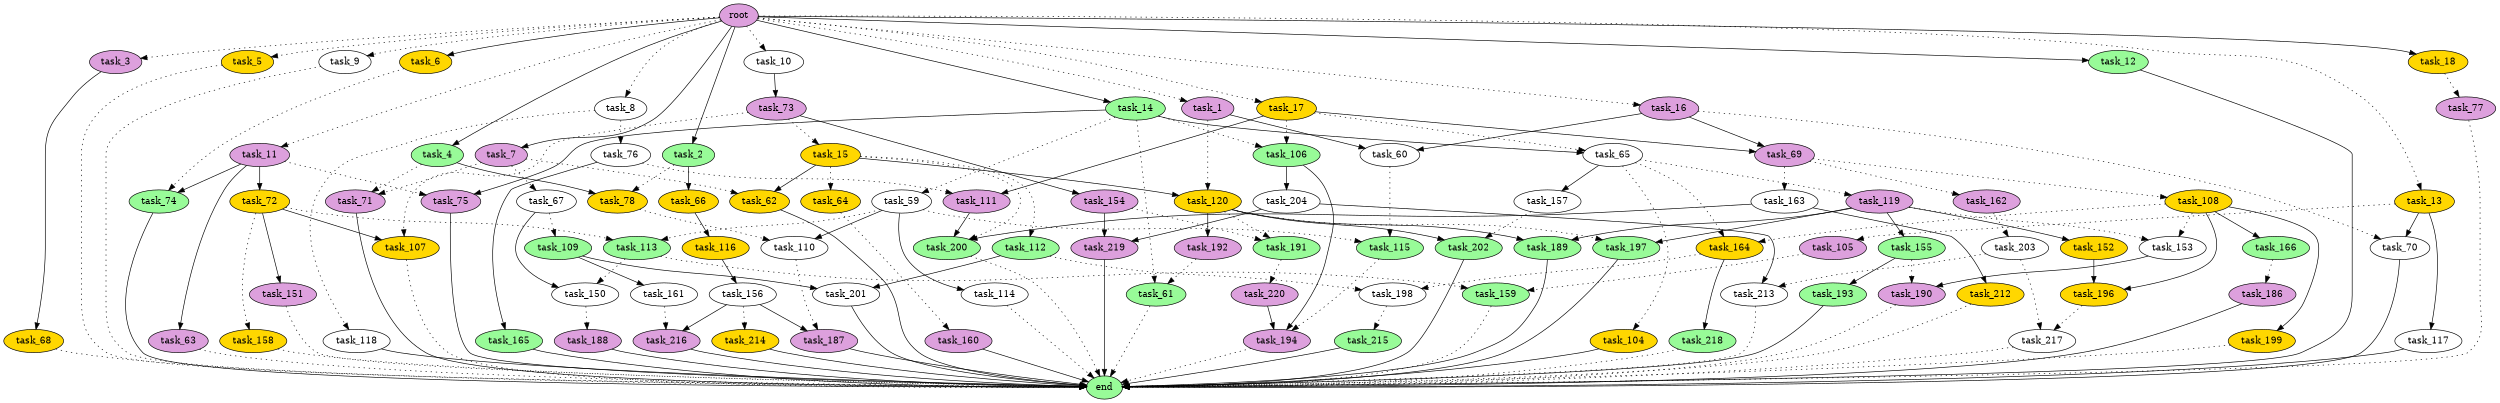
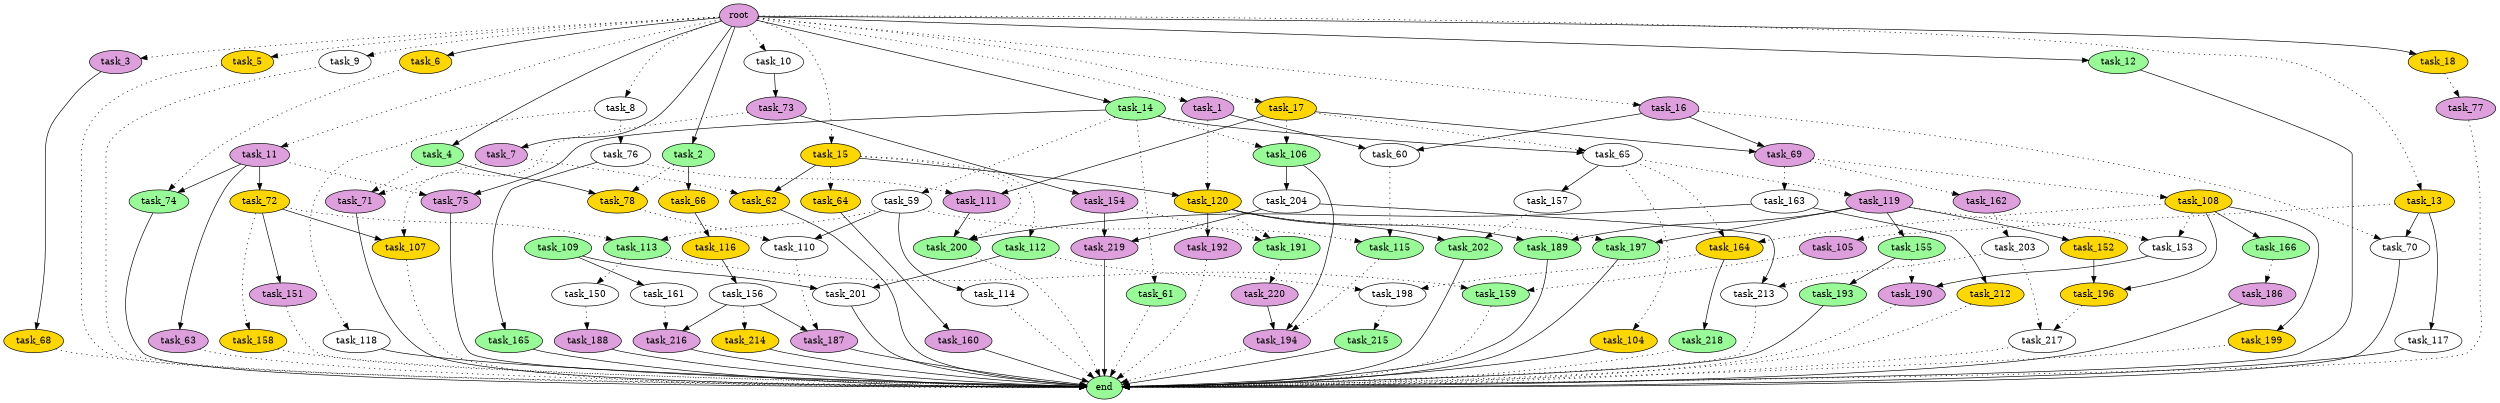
  digraph {
    node [fillcolor=plum style=filled]
    edge [style=dotted]
    root
    task_1
    task_2 [fillcolor=palegreen]
    task_3
    task_4 [fillcolor=palegreen]
    task_5 [fillcolor=gold]
    task_6 [fillcolor=gold]
    task_7
    task_8 [fillcolor=white]
    task_9 [fillcolor=white]
    task_10 [fillcolor=white]
    task_11
    task_12 [fillcolor=palegreen]
    task_13 [fillcolor=gold]
    task_14 [fillcolor=palegreen]
    task_15 [fillcolor=gold]
    task_16
    task_17 [fillcolor=gold]
    task_18 [fillcolor=gold]
    task_60 [fillcolor=white]
    task_120 [fillcolor=gold]
    task_66 [fillcolor=gold]
    task_78 [fillcolor=gold]
    task_68 [fillcolor=gold]
    task_71
    end [fillcolor=palegreen]
    task_74 [fillcolor=palegreen]
    task_62 [fillcolor=gold]
-   task_67 [fillcolor=white]
    task_76 [fillcolor=white]
    task_118 [fillcolor=white]
    task_73
    task_63
    task_72 [fillcolor=gold]
    task_75
    task_70 [fillcolor=white]
    task_105
    task_117 [fillcolor=white]
    task_59 [fillcolor=white]
    task_61 [fillcolor=palegreen]
    task_65 [fillcolor=white]
    task_106 [fillcolor=palegreen]
    task_64 [fillcolor=gold]
    task_112 [fillcolor=palegreen]
    task_200 [fillcolor=palegreen]
    task_69
    task_111
    task_77
    task_115 [fillcolor=palegreen]
    task_189 [fillcolor=palegreen]
    task_197 [fillcolor=palegreen]
    task_191 [fillcolor=palegreen]
    task_192
    task_202 [fillcolor=palegreen]
    task_116 [fillcolor=gold]
    task_110 [fillcolor=white]
    task_109 [fillcolor=palegreen]
    task_150 [fillcolor=white]
    task_165 [fillcolor=palegreen]
    task_107 [fillcolor=gold]
    task_154
    task_113 [fillcolor=palegreen]
    task_114 [fillcolor=white]
    task_151
    task_158 [fillcolor=gold]
    task_159 [fillcolor=palegreen]
    task_104 [fillcolor=gold]
    task_119
    task_157 [fillcolor=white]
    task_164 [fillcolor=gold]
    task_194
    task_204 [fillcolor=white]
    task_160
    task_201 [fillcolor=white]
    task_198 [fillcolor=white]
    task_108 [fillcolor=gold]
    task_162
    task_163 [fillcolor=white]
    task_187
    task_153 [fillcolor=white]
    task_152 [fillcolor=gold]
    task_155 [fillcolor=palegreen]
    task_218 [fillcolor=palegreen]
    task_156 [fillcolor=white]
    task_161 [fillcolor=white]
    task_188
    task_166 [fillcolor=palegreen]
    task_196 [fillcolor=gold]
    task_199 [fillcolor=gold]
    task_203 [fillcolor=white]
    task_212 [fillcolor=gold]
    task_219
    task_213 [fillcolor=white]
    task_190
    task_186
    task_217 [fillcolor=white]
    task_216
    task_215 [fillcolor=palegreen]
    task_214 [fillcolor=gold]
    task_193 [fillcolor=palegreen]
    task_220
    root -> task_1
    root -> task_2 [style=solid]
    root -> task_3
    root -> task_4 [style=solid]
    root -> task_5
    root -> task_6 [style=solid]
    root -> task_7 [style=solid]
    root -> task_8
    root -> task_9
    root -> task_10
    root -> task_11
    root -> task_12 [style=solid]
    root -> task_13
    root -> task_14 [style=solid]
-   task_73 -> task_15
+   root -> task_15
    root -> task_16
    root -> task_17
    root -> task_18 [style=solid]
    task_1 -> task_60 [style=solid]
    task_1 -> task_120
    task_2 -> task_66 [style=solid]
    task_2 -> task_78
    task_3 -> task_68 [style=solid]
    task_4 -> task_78 [style=solid]
    task_4 -> task_71
    task_5 -> end
    task_6 -> task_74
    task_7 -> task_71
    task_7 -> task_62
-   task_7 -> task_67
    task_8 -> task_76
    task_8 -> task_118
    task_9 -> end
    task_10 -> task_73 [style=solid]
    task_11 -> task_74 [style=solid]
    task_11 -> task_63 [style=solid]
    task_11 -> task_72 [style=solid]
    task_11 -> task_75
    task_12 -> end [style=solid]
    task_13 -> task_70 [style=solid]
    task_13 -> task_105
    task_13 -> task_117 [style=solid]
    task_14 -> task_75 [style=solid]
    task_14 -> task_59
    task_14 -> task_61
    task_14 -> task_65 [style=solid]
    task_14 -> task_106
    task_15 -> task_120 [style=solid]
    task_15 -> task_62 [style=solid]
    task_15 -> task_64
    task_15 -> task_112
    task_15 -> task_200
    task_16 -> task_60 [style=solid]
    task_16 -> task_70
    task_16 -> task_69 [style=solid]
    task_17 -> task_65
    task_17 -> task_106
    task_17 -> task_69 [style=solid]
    task_17 -> task_111 [style=solid]
    task_18 -> task_77
    task_60 -> task_115
    task_120 -> task_189 [style=solid]
    task_120 -> task_197
    task_120 -> task_191
    task_120 -> task_192 [style=solid]
    task_120 -> task_202 [style=solid]
    task_66 -> task_116 [style=solid]
    task_78 -> task_110
    task_68 -> end
    task_71 -> end [style=solid]
    task_74 -> end [style=solid]
    task_62 -> end [style=solid]
-   task_67 -> task_109
-   task_67 -> task_150 [style=solid]
    task_76 -> task_111
    task_76 -> task_165 [style=solid]
    task_118 -> end [style=solid]
    task_73 -> task_107
    task_73 -> task_154 [style=solid]
    task_63 -> end
    task_72 -> task_107 [style=solid]
    task_72 -> task_113
    task_72 -> task_151 [style=solid]
    task_72 -> task_158
    task_75 -> end [style=solid]
    task_70 -> end [style=solid]
    task_105 -> task_159
    task_117 -> end [style=solid]
    task_59 -> task_115
    task_59 -> task_110 [style=solid]
    task_59 -> task_113
    task_59 -> task_114 [style=solid]
    task_61 -> end
    task_65 -> task_104
    task_65 -> task_119
    task_65 -> task_157 [style=solid]
    task_65 -> task_164
    task_106 -> task_194 [style=solid]
    task_106 -> task_204 [style=solid]
-   task_64 -> task_160
+   task_64 -> task_160 [style=solid]
    task_112 -> task_201 [style=solid]
    task_112 -> task_198
    task_200 -> end
    task_69 -> task_108
    task_69 -> task_162
    task_69 -> task_163
    task_111 -> task_200 [style=solid]
    task_77 -> end
    task_115 -> task_194
    task_189 -> end [style=solid]
    task_197 -> end [style=solid]
    task_191 -> task_220
-   task_192 -> task_61
+   task_192 -> end
    task_202 -> end [style=solid]
    task_116 -> task_156 [style=solid]
    task_110 -> task_187
    task_109 -> task_201 [style=solid]
    task_109 -> task_161 [style=solid]
    task_150 -> task_188
    task_165 -> end [style=solid]
    task_107 -> end
    task_154 -> task_191
    task_154 -> task_219 [style=solid]
    task_113 -> task_150
    task_113 -> task_159
    task_114 -> end
    task_151 -> end
    task_158 -> end
    task_159 -> end
    task_104 -> end [style=solid]
    task_119 -> task_189 [style=solid]
    task_119 -> task_197 [style=solid]
    task_119 -> task_153
    task_119 -> task_152 [style=solid]
    task_119 -> task_155 [style=solid]
    task_157 -> task_202
    task_164 -> task_198
    task_164 -> task_218 [style=solid]
    task_194 -> end
    task_204 -> task_219 [style=solid]
    task_204 -> task_213 [style=solid]
    task_160 -> end [style=solid]
    task_201 -> end [style=solid]
    task_198 -> task_215
    task_108 -> task_164
    task_108 -> task_153
    task_108 -> task_166 [style=solid]
    task_108 -> task_196 [style=solid]
    task_108 -> task_199 [style=solid]
    task_162 -> task_203
    task_163 -> task_200 [style=solid]
    task_163 -> task_212 [style=solid]
    task_187 -> end [style=solid]
    task_153 -> task_190 [style=solid]
    task_152 -> task_196 [style=solid]
    task_155 -> task_190
    task_155 -> task_193 [style=solid]
    task_218 -> end
    task_156 -> task_187 [style=solid]
    task_156 -> task_216 [style=solid]
    task_156 -> task_214
    task_161 -> task_216
    task_188 -> end [style=solid]
    task_166 -> task_186
    task_196 -> task_217
    task_199 -> end
    task_203 -> task_213
    task_203 -> task_217
    task_212 -> end
    task_219 -> end [style=solid]
    task_213 -> end
    task_190 -> end
    task_186 -> end [style=solid]
    task_217 -> end
    task_216 -> end [style=solid]
    task_215 -> end [style=solid]
    task_214 -> end [style=solid]
    task_193 -> end [style=solid]
    task_220 -> task_194 [style=solid]
  }
